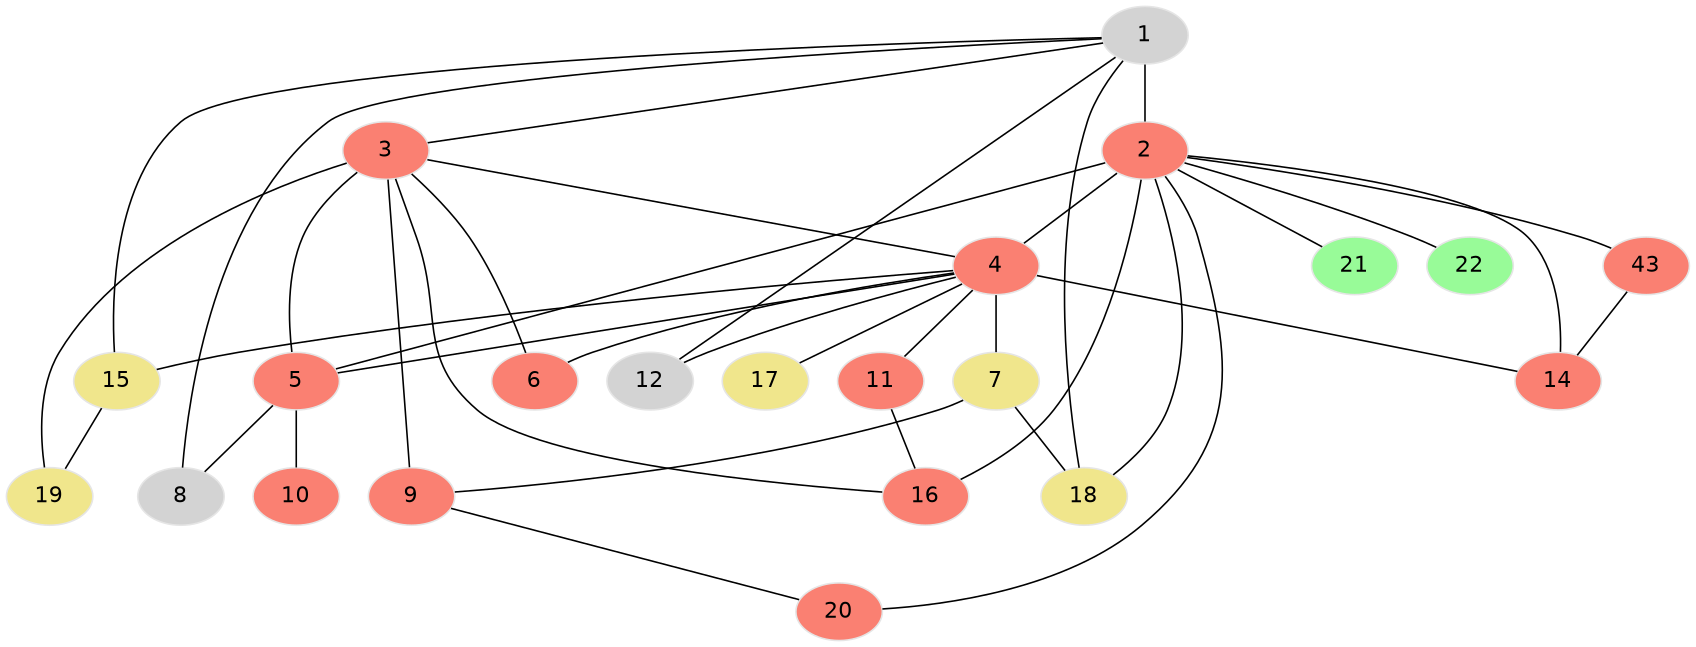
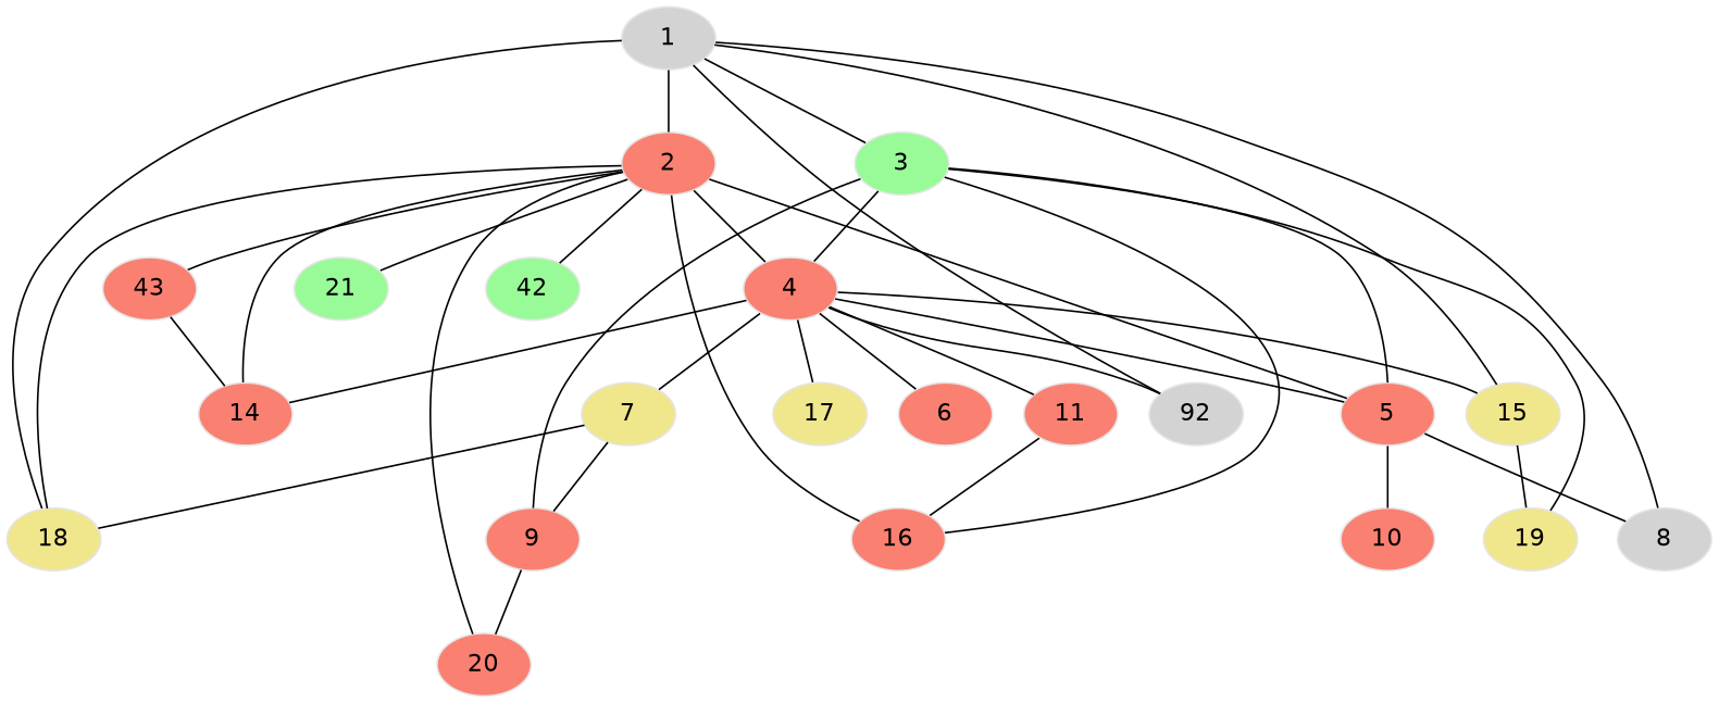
  graph {
    fontname="DejaVu Sans"
    node [color=gray90 fillcolor=salmon fontname="DejaVu Sans" style=filled]
    edge [fontname="DejaVu Sans" weight=1.0]
    1 [fillcolor=lightgrey]
    2
-   3
+   3 [fillcolor=palegreen]
    8 [fillcolor=lightgrey]
-   12 [fillcolor=lightgrey]
+   12 [fillcolor=lightgrey label=92]
    15 [fillcolor=khaki]
    18 [fillcolor=khaki]
    4
    5
    n10 [label=43]
    14
    16
    20
    21 [fillcolor=palegreen]
-   22 [fillcolor=palegreen]
+   22 [fillcolor=palegreen label=42]
    6
    9
    19 [fillcolor=khaki]
    7 [fillcolor=khaki]
    11
    17 [fillcolor=khaki]
    10
    1 -- 2 [weight=13.0]
    1 -- 3
    1 -- 8
    1 -- 12
    1 -- 15 [weight=3.0]
    1 -- 18
    2 -- 18
    2 -- 4 [weight=2.0]
    2 -- 5
    2 -- n10
    2 -- 14
    2 -- 16 [weight=2.0]
    2 -- 20
    2 -- 21
    2 -- 22
    3 -- 4
    3 -- 5
    3 -- 16
-   3 -- 6
    3 -- 9 [weight=4.0]
    3 -- 19
    15 -- 19
    4 -- 12
    4 -- 15
    4 -- 5
    4 -- 14
    4 -- 6
    4 -- 7 [weight=8.0]
    4 -- 11
    4 -- 17 [weight=2.0]
    5 -- 8
    5 -- 10 [weight=3.0]
    n10 -- 14
    9 -- 20
    7 -- 18
    7 -- 9
    11 -- 16
  }
